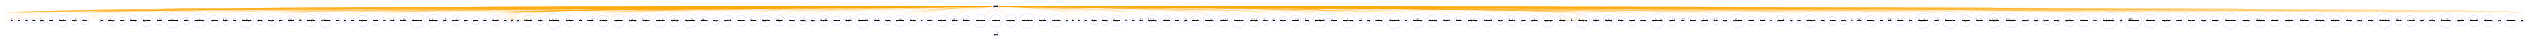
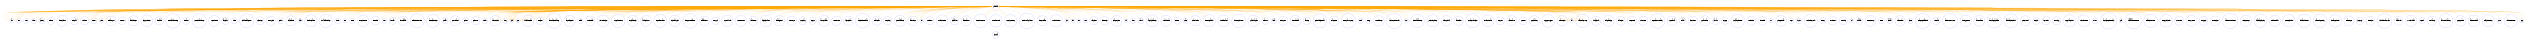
  graph {
    nodesep=0.5
    spines=ortho
    node [color=blue shape=circle]
    edge [color=orange]
    AskReddit [color=red]
    aww
    news
    Music
    videos
    gaming
    pokemon
    thisismylifenow
    southpark
    worldnews
+   memes
    Jokes
    softwaregore
    nononono
    assholedesign
    h3h3productions
    Libertarian
    UnethicalLifeProTips
    Firearms
    justneckbeardthings
    PrequelMemes
    facepalm
    politics
    ChildrenFallingOver
    GifRecipes
    motorcycles
    Python
    todayilearned
    cafe
    photoshopbattles
    im14andthisisdeep
    movies
    LSD
    hmmm
    EnoughInternet
    listentothis
    trees
    formula1
    formuladank
    BikiniBottomTwitter
    RaceTrackDesigns
    gorillaz
    GetMotivated
    AskMen
    AskWomen
    Tinder
    MadeMeSmile
    funny
    gifs
    pics
    forbiddensnacks
    teenagers
    learnmachinelearning
    leagueoflegends
    netflix
    MovieDetails
    Showerthoughts
    NoStupidQuestions
    TooAfraidToAsk
    awfuleyebrows
    OopsDidntMeanTo
    HighQualityGifs
    ThingsCutInHalfPorn
    Badfaketexts
    NotMyJob
    quityourbullshit
    MonsterHunter
    dankmemes
    bigdickproblems
    thatHappened
    nonononoyes
    conspiracy
    niceguys
    iamverybadass
    LetsNotMeet
    hiphopheads
    orangeisthenewblack
    FrankOcean
    YoungThug
    personalfinance
    relationships
    sex
    confession
    morbidquestions
    legaladvice
    battlestations
    TwoXChromosomes
    TooMeIrlForMeIrl
    ComedyCemetery
    seventhworldproblems
    TheGoodPlace
    wowthissubexists
    lgbt
    tifu
    DIY
    WTF
    offmychest
    LifeProTips
    changemyview
    dbz
    anime
    Marvel
    languagelearning
    hitmanvhitman
    Eminem
    space
    marvelstudios
    interestingasfuck
    SubredditDrama
    WhitePeopleTwitter
    rupaulsdragrace
    RoastMe
    "4chan"
    HistoryPorn
    LivestreamFail
    sadcringe
    AskRedditAfterDark
    BeautyBoxes
    HPHogwartsMystery
    me_irl
    creepy
    OutOfTheLoop
    WatchPeopleDieInside
    DnD
    therewasanattempt
    Justfuckmyshitup
    holdmyredbull
    DadReflexes
    ContagiousLaughter
    ThriftStoreHauls
    Incorgnito
    ShaneDawson
    LGBTeens
    greysanatomy
    McJuggerNuggets
    instant_regret
    nba
    Whatcouldgowrong
    chicagobulls
    oddlysatisfying
    holdmybeer
    Unexpected
    CrimeScene
    ExpectationVsReality
    Supernatural
    Terraria
    ClintStevens
    pcmasterrace
    StarWars
    NASCAR
    SWGalaxyOfHeroes
    nottheonion
    TheWeeknd
    wow
    AdviceAnimals
    Drugs
    skyrim
    MurderedByWords
    Petscop
    FortNiteBR
    boottoobig
    PS4
    madlads
    MemeEconomy
    toronto
    canada
    IWantToLearn
    Advice
    insanepeoplefacebook
    Minecraft
    TalesFromYourServer
    astrologymemes
    badroommates
    LateStageCapitalism
    iamatotalpieceofshit
    JusticeServed
    Nicegirls
    depression
    Futurology
    unpopularopinion
    trebuchetmemes
    DiWHY
    LateStageGenderBinary
    golf
    traaaaaaannnnnnnnnns
    DebateCommunism
    DoesAnybodyElse
    communism
    HistoryMemes
    TurkeyJerky
    ForeverAlone
    MakeNewFriendsHere
    WritingPrompts
    blackmagicfuckery
    RedditInReddit
    youseeingthisshit
    gifsthatendtoosoon
    ThatPeelingFeeling
    TheLastAirbender
    Instantregret
    jerseycity
    MensRights
    beholdthemasterrace
    ihadastroke
    SwordOrSheath
    engrish
    oversharing
    badwomensanatomy
    preyingmantis
    TalesFromRetail
    mildlyinteresting
    sports
    wholesomememes
    AMA
    AskOuija
    AskReddit -- aww
    AskReddit -- aww
    AskReddit -- aww
    AskReddit -- aww
    AskReddit -- aww
    AskReddit -- aww
    AskReddit -- aww
    AskReddit -- aww
    AskReddit -- aww
    AskReddit -- news
    AskReddit -- news
    AskReddit -- news
    AskReddit -- Music
    AskReddit -- Music
    AskReddit -- videos
    AskReddit -- videos
    AskReddit -- videos
    AskReddit -- videos
    AskReddit -- videos
    AskReddit -- gaming
    AskReddit -- gaming
    AskReddit -- gaming
    AskReddit -- gaming
    AskReddit -- gaming
    AskReddit -- pokemon
    AskReddit -- thisismylifenow
    AskReddit -- southpark
    AskReddit -- worldnews
    AskReddit -- worldnews
    AskReddit -- worldnews
    AskReddit -- worldnews
    AskReddit -- worldnews
    AskReddit -- worldnews
    AskReddit -- worldnews
    AskReddit -- worldnews
    AskReddit -- worldnews
+   AskReddit -- memes
    AskReddit -- Jokes
    AskReddit -- Jokes
    AskReddit -- Jokes
    AskReddit -- Jokes
    AskReddit -- Jokes
    AskReddit -- Jokes
    AskReddit -- Jokes
    AskReddit -- Jokes
    AskReddit -- Jokes
    AskReddit -- softwaregore
    AskReddit -- nononono
    AskReddit -- nononono
    AskReddit -- nononono
    AskReddit -- assholedesign
    AskReddit -- h3h3productions
    AskReddit -- Libertarian
    AskReddit -- Libertarian
    AskReddit -- Libertarian
    AskReddit -- UnethicalLifeProTips
    AskReddit -- Firearms
    AskReddit -- justneckbeardthings
    AskReddit -- PrequelMemes
    AskReddit -- facepalm
    AskReddit -- facepalm
    AskReddit -- politics
    AskReddit -- ChildrenFallingOver
    AskReddit -- GifRecipes
    AskReddit -- motorcycles
    AskReddit -- Python
    AskReddit -- Python
    AskReddit -- Python
    AskReddit -- todayilearned
    AskReddit -- todayilearned
    AskReddit -- todayilearned
    AskReddit -- todayilearned
    AskReddit -- todayilearned
    AskReddit -- todayilearned
    AskReddit -- cafe
    AskReddit -- photoshopbattles
    AskReddit -- photoshopbattles
    AskReddit -- im14andthisisdeep
    AskReddit -- movies
    AskReddit -- LSD
    AskReddit -- hmmm
    AskReddit -- hmmm
    AskReddit -- hmmm
    AskReddit -- hmmm
    AskReddit -- EnoughInternet
    AskReddit -- listentothis
    AskReddit -- trees
    AskReddit -- trees
    AskReddit -- trees
    AskReddit -- trees
    AskReddit -- formula1
    AskReddit -- formula1
    AskReddit -- formula1
    AskReddit -- formula1
    AskReddit -- formula1
    AskReddit -- formuladank
    AskReddit -- BikiniBottomTwitter
    AskReddit -- RaceTrackDesigns
    AskReddit -- RaceTrackDesigns
    AskReddit -- gorillaz
    AskReddit -- GetMotivated
    AskReddit -- AskMen
    AskReddit -- AskWomen
    AskReddit -- AskWomen
    AskReddit -- Tinder
    AskReddit -- Tinder
    AskReddit -- MadeMeSmile
    AskReddit -- funny
    AskReddit -- funny
    AskReddit -- funny
    AskReddit -- funny
    AskReddit -- funny
    AskReddit -- funny
    AskReddit -- funny
    AskReddit -- funny
    AskReddit -- funny
    AskReddit -- funny
    AskReddit -- gifs
    AskReddit -- gifs
    AskReddit -- gifs
    AskReddit -- gifs
    AskReddit -- pics
    AskReddit -- pics
    AskReddit -- pics
    AskReddit -- pics
    AskReddit -- pics
    AskReddit -- pics
    AskReddit -- pics
    AskReddit -- pics
    AskReddit -- pics
    AskReddit -- pics
    AskReddit -- pics
    AskReddit -- pics
    AskReddit -- forbiddensnacks
    AskReddit -- forbiddensnacks
    AskReddit -- forbiddensnacks
    AskReddit -- forbiddensnacks
    AskReddit -- forbiddensnacks
    AskReddit -- forbiddensnacks
    AskReddit -- teenagers
    AskReddit -- teenagers
    AskReddit -- teenagers
    AskReddit -- teenagers
    AskReddit -- teenagers
    AskReddit -- teenagers
    AskReddit -- teenagers
    AskReddit -- learnmachinelearning
    AskReddit -- leagueoflegends
    AskReddit -- netflix
    AskReddit -- MovieDetails
    AskReddit -- MovieDetails
    AskReddit -- Showerthoughts
    AskReddit -- Showerthoughts
    AskReddit -- Showerthoughts
    AskReddit -- Showerthoughts
    AskReddit -- Showerthoughts
    AskReddit -- Showerthoughts
    AskReddit -- Showerthoughts
    AskReddit -- Showerthoughts
    AskReddit -- NoStupidQuestions
    AskReddit -- NoStupidQuestions
    AskReddit -- NoStupidQuestions
    AskReddit -- NoStupidQuestions
    AskReddit -- NoStupidQuestions
    AskReddit -- TooAfraidToAsk
    AskReddit -- TooAfraidToAsk
    AskReddit -- TooAfraidToAsk
    AskReddit -- awfuleyebrows
    AskReddit -- OopsDidntMeanTo
    AskReddit -- OopsDidntMeanTo
    AskReddit -- HighQualityGifs
    AskReddit -- ThingsCutInHalfPorn
    AskReddit -- Badfaketexts
    AskReddit -- NotMyJob
    AskReddit -- quityourbullshit
    AskReddit -- MonsterHunter
    AskReddit -- dankmemes
    AskReddit -- dankmemes
    AskReddit -- dankmemes
    AskReddit -- dankmemes
    AskReddit -- dankmemes
    AskReddit -- bigdickproblems
    AskReddit -- thatHappened
    AskReddit -- thatHappened
    AskReddit -- thatHappened
    AskReddit -- thatHappened
    AskReddit -- nonononoyes
    AskReddit -- nonononoyes
    AskReddit -- conspiracy
    AskReddit -- conspiracy
    AskReddit -- niceguys
    AskReddit -- niceguys
    AskReddit -- niceguys
    AskReddit -- niceguys
    AskReddit -- iamverybadass
    AskReddit -- iamverybadass
    AskReddit -- LetsNotMeet
    AskReddit -- LetsNotMeet
    AskReddit -- hiphopheads
    AskReddit -- orangeisthenewblack
    AskReddit -- FrankOcean
    AskReddit -- YoungThug
    AskReddit -- personalfinance
    AskReddit -- personalfinance
    AskReddit -- relationships
    AskReddit -- relationships
    AskReddit -- relationships
    AskReddit -- relationships
    AskReddit -- relationships
    AskReddit -- relationships
    AskReddit -- relationships
    AskReddit -- relationships
    AskReddit -- sex
    AskReddit -- confession
    AskReddit -- confession
    AskReddit -- morbidquestions
    AskReddit -- morbidquestions
    AskReddit -- legaladvice
    AskReddit -- legaladvice
    AskReddit -- legaladvice
    AskReddit -- battlestations
    AskReddit -- TwoXChromosomes
    AskReddit -- TwoXChromosomes
    AskReddit -- TwoXChromosomes
    AskReddit -- TooMeIrlForMeIrl
    AskReddit -- ComedyCemetery
    AskReddit -- ComedyCemetery
    AskReddit -- seventhworldproblems
    AskReddit -- TheGoodPlace
    AskReddit -- wowthissubexists
    AskReddit -- lgbt
    AskReddit -- lgbt
    AskReddit -- lgbt
    AskReddit -- tifu
    AskReddit -- tifu
    AskReddit -- tifu
    AskReddit -- tifu
    AskReddit -- DIY
    AskReddit -- WTF
    AskReddit -- offmychest
    AskReddit -- offmychest
    AskReddit -- LifeProTips
    AskReddit -- LifeProTips
    AskReddit -- changemyview
    AskReddit -- dbz
    AskReddit -- dbz
    AskReddit -- dbz
    AskReddit -- anime
    AskReddit -- Marvel
    AskReddit -- Marvel
    AskReddit -- languagelearning
    AskReddit -- hitmanvhitman
    AskReddit -- Eminem
    AskReddit -- space
    AskReddit -- marvelstudios
    AskReddit -- marvelstudios
    AskReddit -- marvelstudios
    AskReddit -- interestingasfuck
    AskReddit -- interestingasfuck
    AskReddit -- interestingasfuck
    AskReddit -- interestingasfuck
    AskReddit -- SubredditDrama
    AskReddit -- WhitePeopleTwitter
    AskReddit -- WhitePeopleTwitter
    AskReddit -- WhitePeopleTwitter
    AskReddit -- rupaulsdragrace
    AskReddit -- RoastMe
    AskReddit -- RoastMe
    AskReddit -- RoastMe
    AskReddit -- RoastMe
    AskReddit -- "4chan"
    AskReddit -- HistoryPorn
    AskReddit -- HistoryPorn
    AskReddit -- LivestreamFail
    AskReddit -- LivestreamFail
    AskReddit -- sadcringe
    AskReddit -- AskRedditAfterDark
    AskReddit -- AskRedditAfterDark
    AskReddit -- AskRedditAfterDark
    AskReddit -- AskRedditAfterDark
    AskReddit -- AskRedditAfterDark
    AskReddit -- AskRedditAfterDark
    AskReddit -- AskRedditAfterDark
    AskReddit -- BeautyBoxes
    AskReddit -- HPHogwartsMystery
    AskReddit -- HPHogwartsMystery
    AskReddit -- HPHogwartsMystery
    AskReddit -- HPHogwartsMystery
    AskReddit -- HPHogwartsMystery
    AskReddit -- HPHogwartsMystery
    AskReddit -- HPHogwartsMystery
    AskReddit -- HPHogwartsMystery
    AskReddit -- HPHogwartsMystery
    AskReddit -- me_irl
    AskReddit -- me_irl
    AskReddit -- creepy
    AskReddit -- OutOfTheLoop
    AskReddit -- OutOfTheLoop
    AskReddit -- WatchPeopleDieInside
    AskReddit -- WatchPeopleDieInside
    AskReddit -- WatchPeopleDieInside
    AskReddit -- WatchPeopleDieInside
    AskReddit -- DnD
    AskReddit -- DnD
    AskReddit -- DnD
    AskReddit -- therewasanattempt
    AskReddit -- Justfuckmyshitup
    AskReddit -- holdmyredbull
    AskReddit -- DadReflexes
    AskReddit -- ContagiousLaughter
    AskReddit -- ThriftStoreHauls
    AskReddit -- Incorgnito
    AskReddit -- ShaneDawson
    AskReddit -- ShaneDawson
    AskReddit -- LGBTeens
    AskReddit -- greysanatomy
    AskReddit -- McJuggerNuggets
    AskReddit -- McJuggerNuggets
    AskReddit -- instant_regret
    AskReddit -- nba
    AskReddit -- nba
    AskReddit -- nba
    AskReddit -- nba
    AskReddit -- nba
    AskReddit -- nba
    AskReddit -- nba
    AskReddit -- nba
    AskReddit -- nba
    AskReddit -- nba
    AskReddit -- nba
    AskReddit -- nba
    AskReddit -- nba
    AskReddit -- nba
    AskReddit -- Whatcouldgowrong
    AskReddit -- Whatcouldgowrong
    AskReddit -- chicagobulls
    AskReddit -- oddlysatisfying
    AskReddit -- holdmybeer
    AskReddit -- Unexpected
    AskReddit -- Unexpected
    AskReddit -- Unexpected
    AskReddit -- Unexpected
    AskReddit -- Unexpected
    AskReddit -- Unexpected
    AskReddit -- CrimeScene
    AskReddit -- ExpectationVsReality
    AskReddit -- Supernatural
    AskReddit -- Terraria
    AskReddit -- Terraria
    AskReddit -- Terraria
    AskReddit -- ClintStevens
    AskReddit -- ClintStevens
    AskReddit -- pcmasterrace
    AskReddit -- pcmasterrace
    AskReddit -- StarWars
    AskReddit -- StarWars
    AskReddit -- StarWars
    AskReddit -- NASCAR
    AskReddit -- NASCAR
    AskReddit -- SWGalaxyOfHeroes
    AskReddit -- nottheonion
    AskReddit -- TheWeeknd
    AskReddit -- wow
    AskReddit -- AdviceAnimals
    AskReddit -- AdviceAnimals
    AskReddit -- Drugs
    AskReddit -- Drugs
    AskReddit -- Drugs
    AskReddit -- Drugs
    AskReddit -- skyrim
    AskReddit -- skyrim
    AskReddit -- MurderedByWords
    AskReddit -- Petscop
    AskReddit -- Petscop
    AskReddit -- FortNiteBR
    AskReddit -- FortNiteBR
    AskReddit -- boottoobig
    AskReddit -- PS4
    AskReddit -- madlads
    AskReddit -- MemeEconomy
    AskReddit -- toronto
    AskReddit -- canada
    AskReddit -- canada
    AskReddit -- IWantToLearn
    AskReddit -- IWantToLearn
    AskReddit -- IWantToLearn
    AskReddit -- Advice
    AskReddit -- insanepeoplefacebook
    AskReddit -- Minecraft
    AskReddit -- TalesFromYourServer
    AskReddit -- TalesFromYourServer
    AskReddit -- astrologymemes
    AskReddit -- astrologymemes
    AskReddit -- badroommates
    AskReddit -- LateStageCapitalism
    AskReddit -- iamatotalpieceofshit
    AskReddit -- JusticeServed
    AskReddit -- Nicegirls
    AskReddit -- depression
    AskReddit -- Futurology
    AskReddit -- unpopularopinion
    AskReddit -- trebuchetmemes
    AskReddit -- trebuchetmemes
    AskReddit -- trebuchetmemes
    AskReddit -- trebuchetmemes
    AskReddit -- DiWHY
    AskReddit -- LateStageGenderBinary
    AskReddit -- LateStageGenderBinary
    AskReddit -- golf
    AskReddit -- traaaaaaannnnnnnnnns
    AskReddit -- traaaaaaannnnnnnnnns
    AskReddit -- DebateCommunism
    AskReddit -- DebateCommunism
    AskReddit -- DebateCommunism
    AskReddit -- DoesAnybodyElse
    AskReddit -- communism
    AskReddit -- HistoryMemes
    AskReddit -- HistoryMemes
    AskReddit -- HistoryMemes
    AskReddit -- TurkeyJerky
    AskReddit -- ForeverAlone
    AskReddit -- MakeNewFriendsHere
    AskReddit -- MakeNewFriendsHere
    AskReddit -- WritingPrompts
    AskReddit -- blackmagicfuckery
    AskReddit -- RedditInReddit
    AskReddit -- youseeingthisshit
    AskReddit -- gifsthatendtoosoon
    AskReddit -- ThatPeelingFeeling
    AskReddit -- TheLastAirbender
    AskReddit -- Instantregret
    AskReddit -- jerseycity
    AskReddit -- MensRights
    AskReddit -- beholdthemasterrace
    AskReddit -- ihadastroke
    AskReddit -- SwordOrSheath
    AskReddit -- SwordOrSheath
    AskReddit -- engrish
    AskReddit -- oversharing
    AskReddit -- badwomensanatomy
    AskReddit -- preyingmantis
    AskReddit -- TalesFromRetail
    AskReddit -- mildlyinteresting
    AskReddit -- sports
    AskReddit -- wholesomememes
    AskReddit -- AMA
    AskReddit -- AMA
    AskReddit -- AMA
    AskReddit -- AMA
    TooMeIrlForMeIrl -- AskOuija
  }
